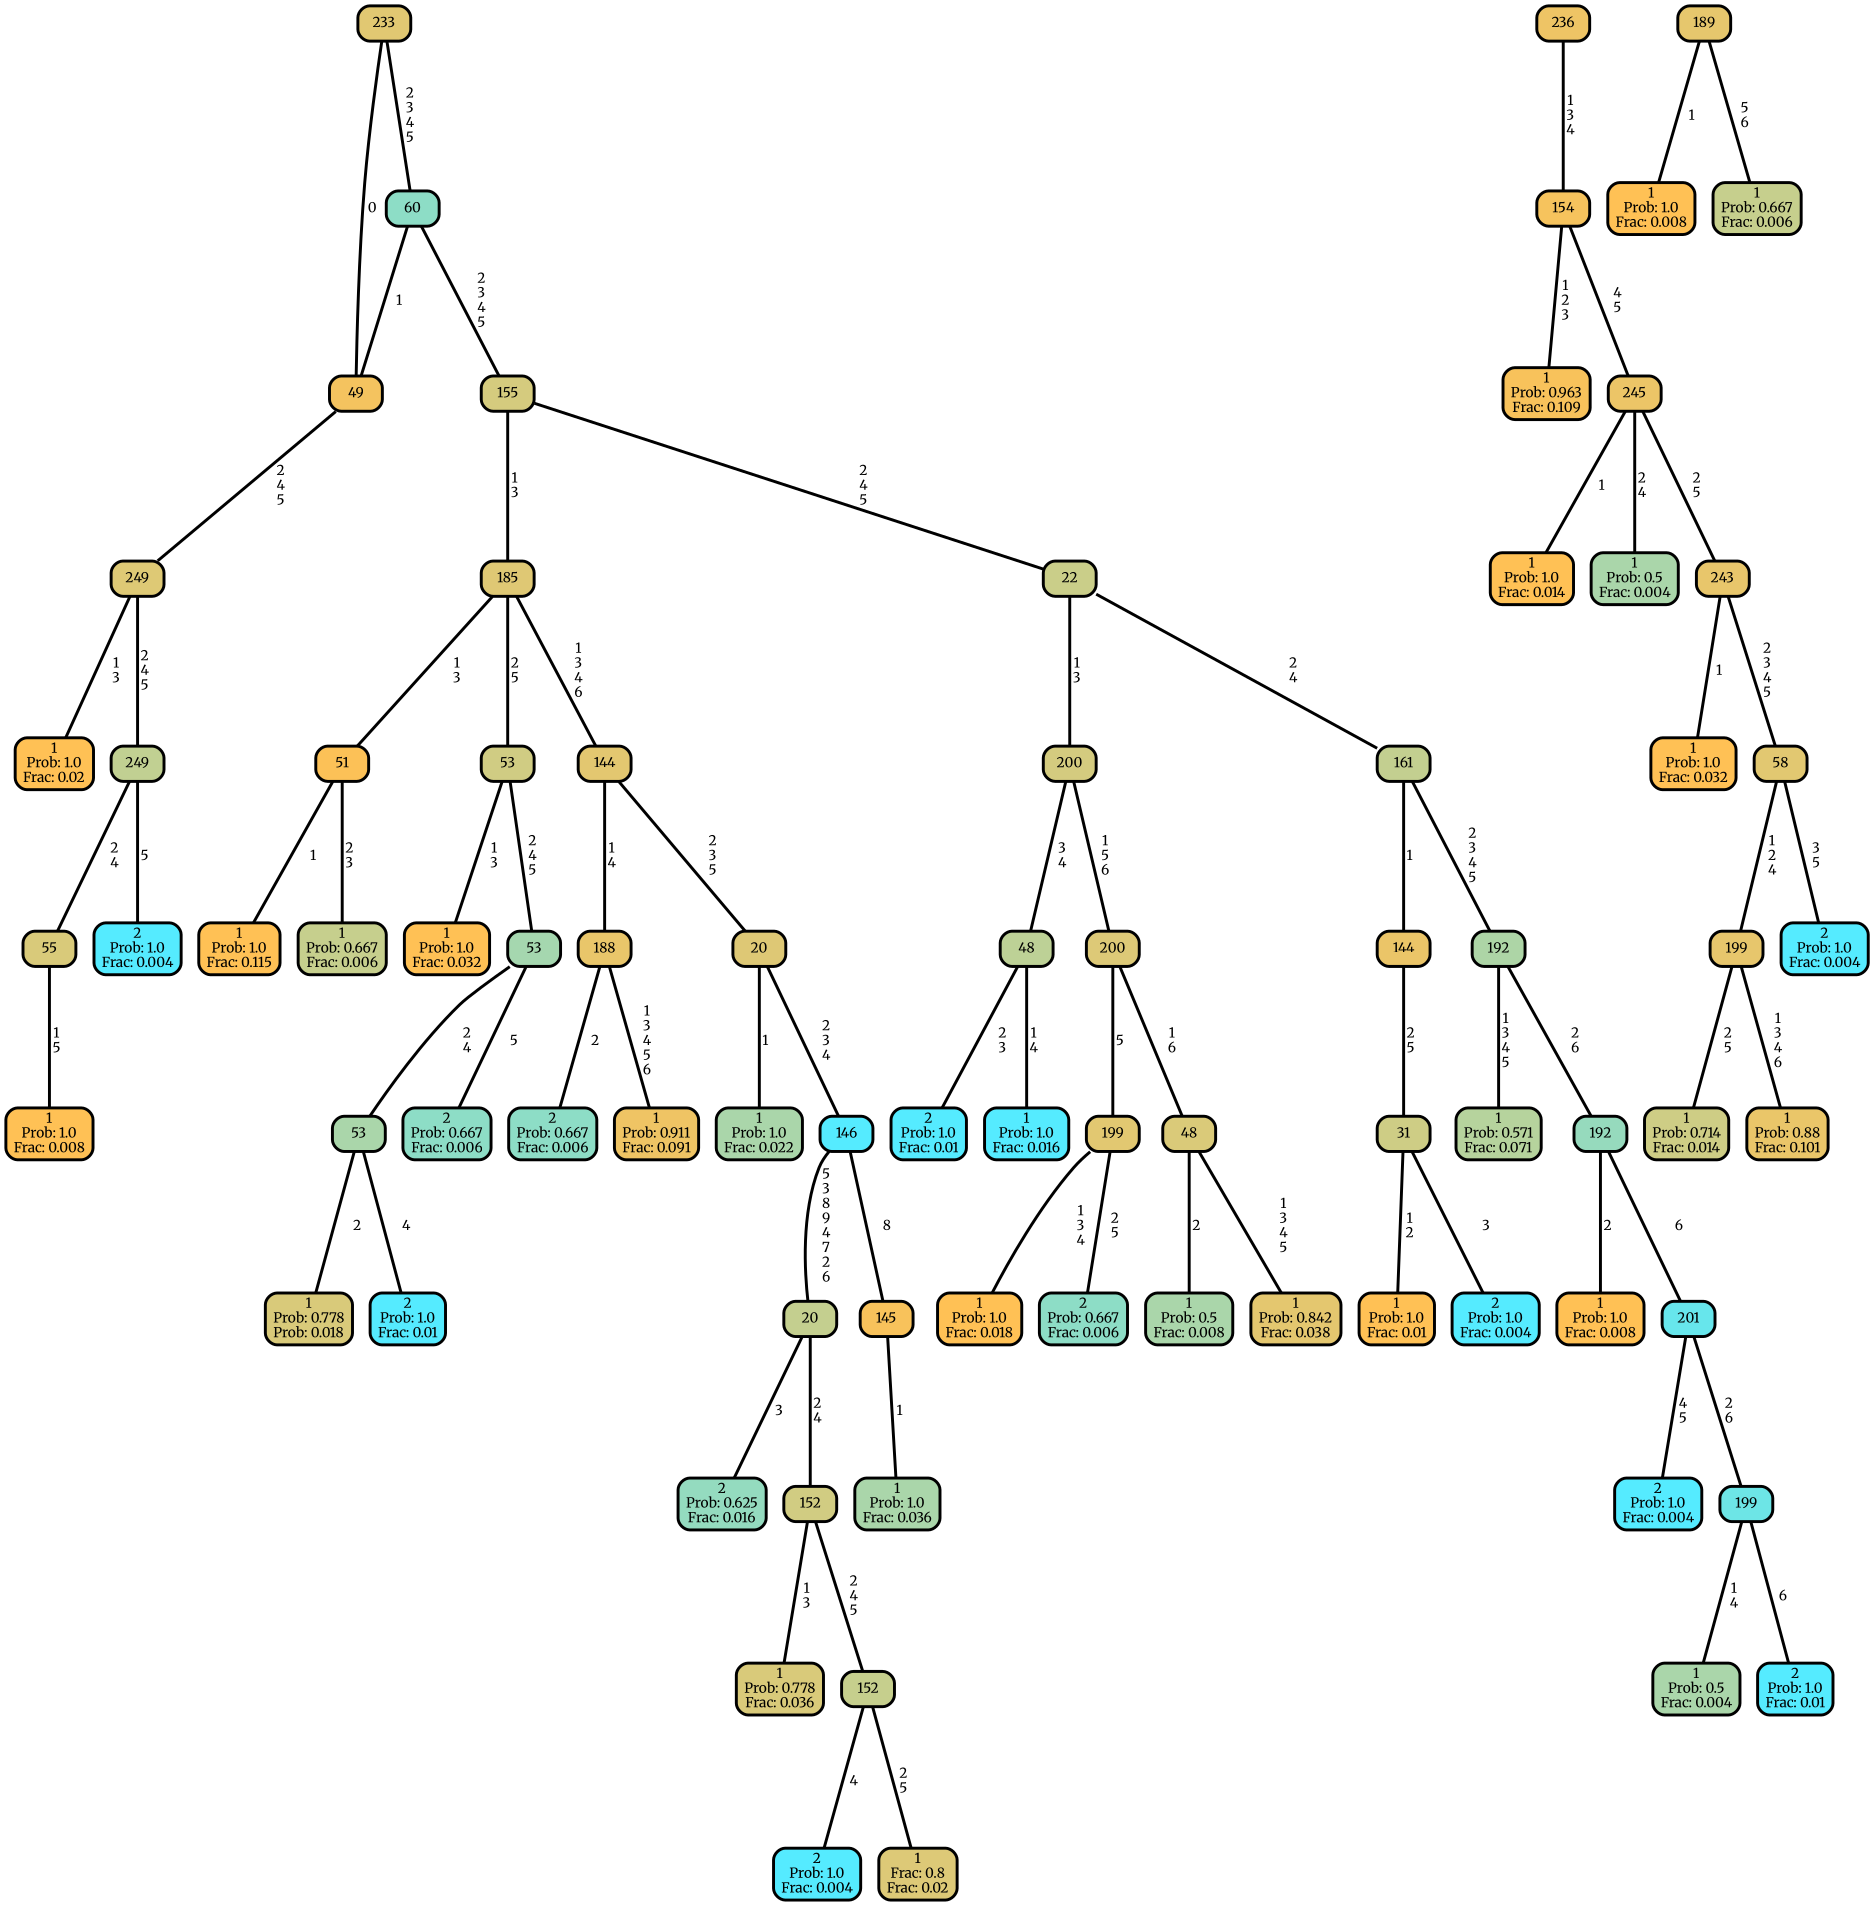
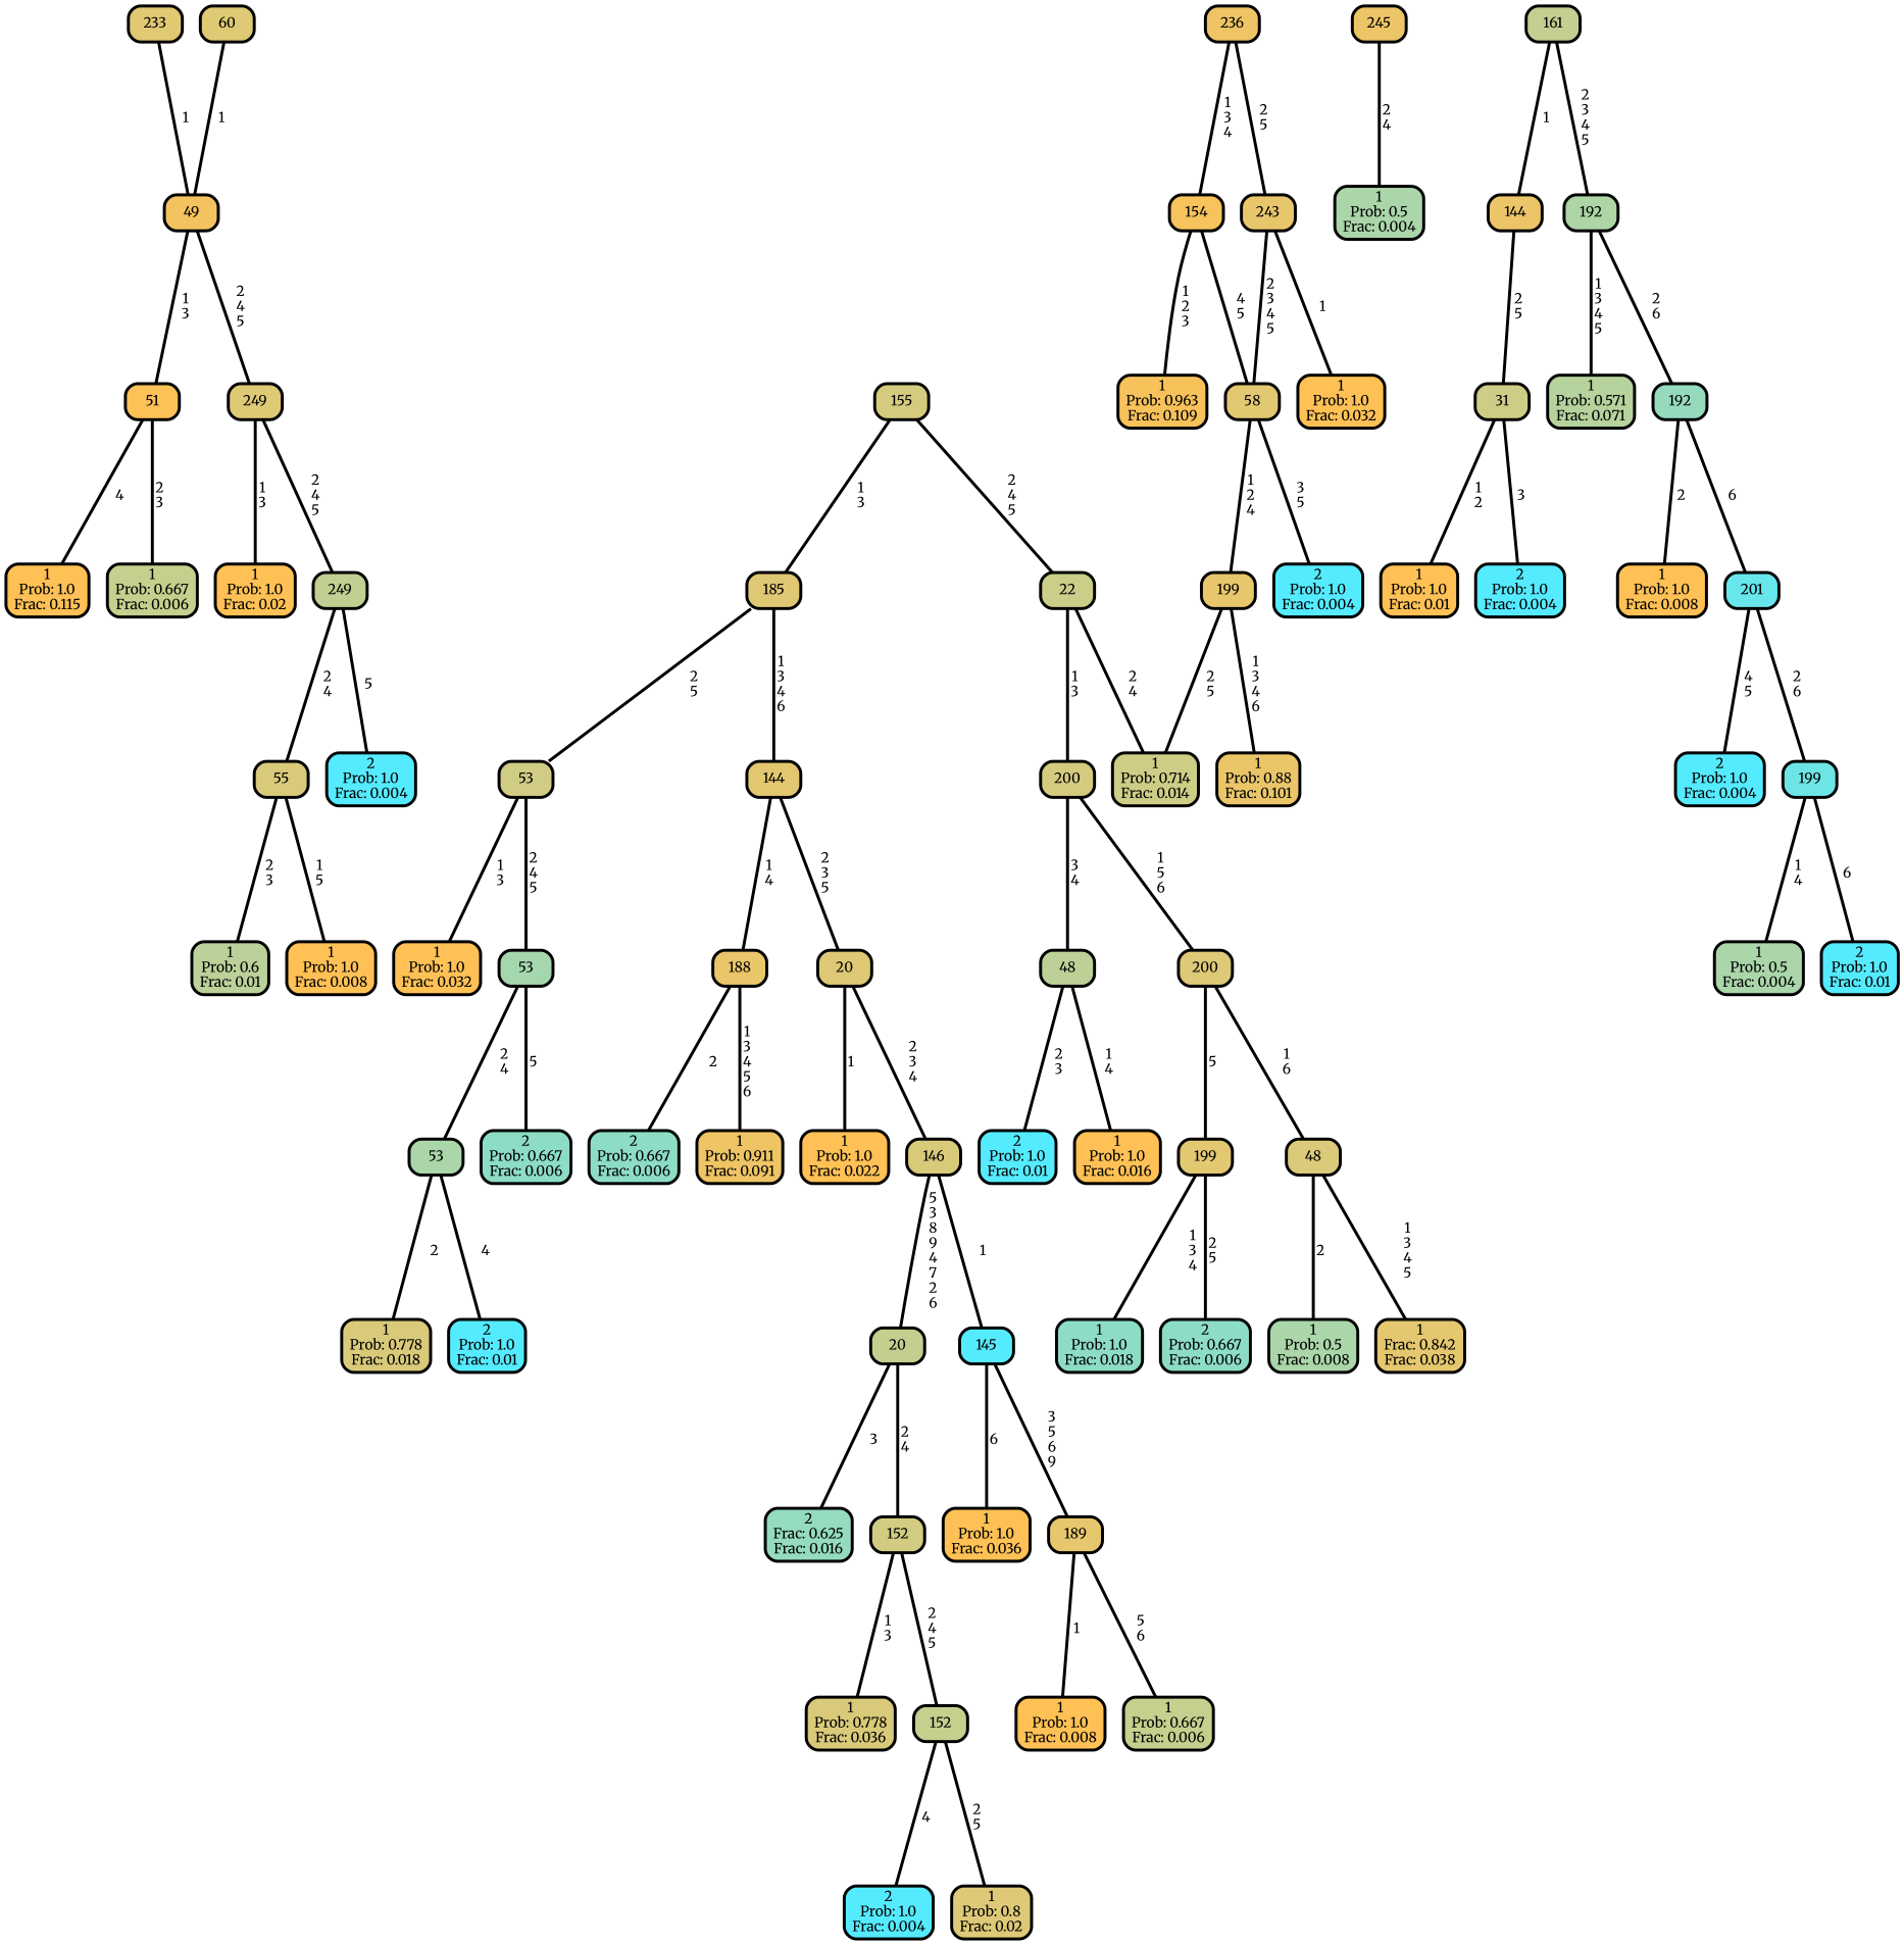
  graph {
    fontname=Merriweather
    ranksep="0 equally"
    splines=straight
    node [color=black fillcolor="#ffc155" fontcolor=black fontname=Merriweather penwidth=3 shape=box style="filled, rounded"]
    edge [color=black fontname=Merriweather penwidth=3]
    n1 [label="1\nProb: 1.0\nFrac: 0.115"]
    n2 [fillcolor="#fcc157" label=51]
    n3 [fillcolor="#c6cf8d" label="1\nProb: 0.667\nFrac: 0.006"]
    n4 [fillcolor="#f4c35f" label=49]
    n5 [fillcolor="#dec975" label=249]
    n6 [label="1\nProb: 1.0\nFrac: 0.02"]
    n7 [fillcolor="#c1d092" label=249]
    n8 [fillcolor="#d9ca7a" label=55]
    n9 [fillcolor="#55ebff" label="2\nProb: 1.0\nFrac: 0.004"]
+   n10 [fillcolor="#bbd199" label="1\nProb: 0.6\nFrac: 0.01"]
    n11 [label="1\nProb: 1.0\nFrac: 0.008"]
    n12 [fillcolor="#e1c872" label=233]
-   n13 [fillcolor="#8dddc6" label=60]
+   n13 [fillcolor="#dec975" label=60]
    n14 [fillcolor="#d5cb7e" label=155]
    n15 [fillcolor="#f8c25b" label="1\nProb: 0.963\nFrac: 0.109"]
    n16 [fillcolor="#f6c35d" label=154]
    n17 [fillcolor="#ecc567" label=245]
-   n18 [label="1\nProb: 1.0\nFrac: 0.014"]
    n19 [fillcolor="#aad6aa" label="1\nProb: 0.5\nFrac: 0.004"]
    n20 [fillcolor="#eec465" label=236]
    n21 [fillcolor="#e8c66b" label=243]
    n22 [label="1\nProb: 1.0\nFrac: 0.032"]
    n23 [fillcolor="#e2c871" label=58]
    n24 [fillcolor="#e7c66c" label=199]
    n25 [fillcolor="#55ebff" label="2\nProb: 1.0\nFrac: 0.004"]
    n26 [fillcolor="#cecd85" label="1\nProb: 0.714\nFrac: 0.014"]
    n27 [fillcolor="#eac669" label="1\nProb: 0.88\nFrac: 0.101"]
    n28 [fillcolor="#dfc874" label=185]
    n29 [fillcolor="#cace89" label=22]
    n30 [label="1\nProb: 1.0\nFrac: 0.032"]
    n31 [fillcolor="#d0cc83" label=53]
    n32 [fillcolor="#a5d7af" label=53]
    n33 [fillcolor="#aad6aa" label=53]
    n34 [fillcolor="#8dddc6" label="2\nProb: 0.667\nFrac: 0.006"]
-   n35 [fillcolor="#d9ca7a" label="1\nProb: 0.778\nProb: 0.018"]
+   n35 [fillcolor="#d9ca7a" label="1\nProb: 0.778\nFrac: 0.018"]
    n36 [fillcolor="#55ebff" label="2\nProb: 1.0\nFrac: 0.01"]
    n37 [fillcolor="#e3c770" label=144]
    n38 [fillcolor="#e9c66a" label=188]
    n39 [fillcolor="#dec875" label=20]
    n40 [fillcolor="#8dddc6" label="2\nProb: 0.667\nFrac: 0.006"]
    n41 [fillcolor="#efc464" label="1\nProb: 0.911\nFrac: 0.091"]
-   n42 [fillcolor="#aad6aa" label="1\nProb: 1.0\nFrac: 0.022"]
-   n43 [fillcolor="#55ebff" label=146]
+   n42 [label="1\nProb: 1.0\nFrac: 0.022"]
+   n43 [fillcolor="#d9ca7a" label=146]
    n44 [fillcolor="#c4cf8f" label=20]
-   n45 [fillcolor="#f8c25b" label=145]
-   n46 [fillcolor="#94dbbf" label="2\nProb: 0.625\nFrac: 0.016"]
+   n45 [fillcolor="#55ebff" label=145]
+   n46 [fillcolor="#94dbbf" label="2\nFrac: 0.625\nFrac: 0.016"]
    n47 [fillcolor="#d1cc82" label=152]
    n48 [fillcolor="#d9ca7a" label="1\nProb: 0.778\nFrac: 0.036"]
    n49 [fillcolor="#c6cf8d" label=152]
    n50 [fillcolor="#55ebff" label="2\nProb: 1.0\nFrac: 0.004"]
-   n51 [fillcolor="#ddc977" label="1\nFrac: 0.8\nFrac: 0.02"]
-   n52 [fillcolor="#aad6aa" label="1\nProb: 1.0\nFrac: 0.036"]
+   n51 [fillcolor="#ddc977" label="1\nProb: 0.8\nFrac: 0.02"]
+   n52 [label="1\nProb: 1.0\nFrac: 0.036"]
    n53 [fillcolor="#e6c76d" label=189]
    n54 [label="1\nProb: 1.0\nFrac: 0.008"]
    n55 [fillcolor="#c6cf8d" label="1\nProb: 0.667\nFrac: 0.006"]
    n56 [fillcolor="#d4cb7f" label=200]
    n57 [fillcolor="#c3cf90" label=161]
    n58 [fillcolor="#55ebff" label="2\nProb: 1.0\nFrac: 0.01"]
    n59 [fillcolor="#bdd196" label=48]
-   n60 [fillcolor="#55ebff" label="1\nProb: 1.0\nFrac: 0.016"]
+   n60 [label="1\nProb: 1.0\nFrac: 0.016"]
    n61 [fillcolor="#ddc977" label=200]
    n62 [fillcolor="#e2c871" label=199]
    n63 [fillcolor="#daca79" label=48]
-   n64 [label="1\nProb: 1.0\nFrac: 0.018"]
+   n64 [fillcolor="#8dddc6" label="1\nProb: 1.0\nFrac: 0.018"]
    n65 [fillcolor="#8dddc6" label="2\nProb: 0.667\nFrac: 0.006"]
    n66 [fillcolor="#aad6aa" label="1\nProb: 0.5\nFrac: 0.008"]
-   n67 [fillcolor="#e4c76f" label="1\nProb: 0.842\nFrac: 0.038"]
+   n67 [fillcolor="#e4c76f" label="1\nFrac: 0.842\nFrac: 0.038"]
    n68 [fillcolor="#ebc568" label=144]
    n69 [fillcolor="#add5a6" label=192]
    n70 [fillcolor="#cecd85" label=31]
    n71 [label="1\nProb: 1.0\nFrac: 0.01"]
    n72 [fillcolor="#55ebff" label="2\nProb: 1.0\nFrac: 0.004"]
    n73 [fillcolor="#b6d39d" label="1\nProb: 0.571\nFrac: 0.071"]
    n74 [fillcolor="#96dabd" label=192]
    n75 [label="1\nProb: 1.0\nFrac: 0.008"]
    n76 [fillcolor="#67e6ec" label=201]
    n77 [fillcolor="#55ebff" label="2\nProb: 1.0\nFrac: 0.004"]
    n78 [fillcolor="#6de5e6" label=199]
    n79 [fillcolor="#aad6aa" label="1\nProb: 0.5\nFrac: 0.004"]
    n80 [fillcolor="#55ebff" label="2\nProb: 1.0\nFrac: 0.01"]
    subgraph sub_1 {
      rank=same
    }
-   n2 -- n1 [label=" 1"]
+   n2 -- n1 [label=" 4"]
    n2 -- n3 [label=" 2\n 3"]
-   n28 -- n2 [label=" 1\n 3"]
+   n4 -- n2 [label=" 1\n 3"]
    n4 -- n5 [label=" 2\n 4\n 5"]
    n5 -- n6 [label=" 1\n 3"]
    n5 -- n7 [label=" 2\n 4\n 5"]
    n7 -- n8 [label=" 2\n 4"]
    n7 -- n9 [label=" 5"]
+   n8 -- n10 [label=" 2\n 3"]
    n8 -- n11 [label=" 1\n 5"]
-   n12 -- n4 [label=" 0"]
-   n12 -- n13 [label=" 2\n 3\n 4\n 5"]
+   n12 -- n4 [label=" 1"]
    n13 -- n4 [label=" 1"]
-   n13 -- n14 [label=" 2\n 3\n 4\n 5"]
    n14 -- n28 [label=" 1\n 3"]
    n14 -- n29 [label=" 2\n 4\n 5"]
    n16 -- n15 [label=" 1\n 2\n 3"]
-   n16 -- n17 [label=" 4\n 5"]
-   n17 -- n18 [label=" 1"]
+   n16 -- n23 [label=" 4\n 5"]
    n17 -- n19 [label=" 2\n 4"]
    n20 -- n16 [label=" 1\n 3\n 4"]
-   n17 -- n21 [label=" 2\n 5"]
+   n20 -- n21 [label=" 2\n 5"]
    n21 -- n22 [label=" 1"]
    n21 -- n23 [label=" 2\n 3\n 4\n 5"]
    n23 -- n24 [label=" 1\n 2\n 4"]
    n23 -- n25 [label=" 3\n 5"]
    n24 -- n26 [label=" 2\n 5"]
    n24 -- n27 [label=" 1\n 3\n 4\n 6"]
    n28 -- n31 [label=" 2\n 5"]
    n28 -- n37 [label=" 1\n 3\n 4\n 6"]
    n29 -- n56 [label=" 1\n 3"]
-   n29 -- n57 [label=" 2\n 4"]
+   n29 -- n26 [label=" 2\n 4"]
    n31 -- n30 [label=" 1\n 3"]
    n31 -- n32 [label=" 2\n 4\n 5"]
    n32 -- n33 [label=" 2\n 4"]
    n32 -- n34 [label=" 5"]
    n33 -- n35 [label=" 2"]
    n33 -- n36 [label=" 4"]
    n37 -- n38 [label=" 1\n 4"]
    n37 -- n39 [label=" 2\n 3\n 5"]
    n38 -- n40 [label=" 2"]
    n38 -- n41 [label=" 1\n 3\n 4\n 5\n 6"]
    n39 -- n42 [label=" 1"]
    n39 -- n43 [label=" 2\n 3\n 4"]
    n43 -- n44 [label=" 5\n 3\n 8\n 9\n 4\n 7\n 2\n 6"]
-   n43 -- n45 [label=" 8"]
+   n43 -- n45 [label=" 1"]
    n44 -- n46 [label=" 3"]
    n44 -- n47 [label=" 2\n 4"]
-   n45 -- n52 [label=" 1"]
+   n45 -- n52 [label=" 6"]
+   n45 -- n53 [label=" 3\n 5\n 6\n 9"]
    n47 -- n48 [label=" 1\n 3"]
    n47 -- n49 [label=" 2\n 4\n 5"]
    n49 -- n50 [label=" 4"]
    n49 -- n51 [label=" 2\n 5"]
    n53 -- n54 [label=" 1"]
    n53 -- n55 [label=" 5\n 6"]
    n56 -- n59 [label=" 3\n 4"]
    n56 -- n61 [label=" 1\n 5\n 6"]
    n57 -- n68 [label=" 1"]
    n57 -- n69 [label=" 2\n 3\n 4\n 5"]
    n59 -- n58 [label=" 2\n 3"]
    n59 -- n60 [label=" 1\n 4"]
    n61 -- n62 [label=" 5"]
    n61 -- n63 [label=" 1\n 6"]
    n62 -- n64 [label=" 1\n 3\n 4"]
    n62 -- n65 [label=" 2\n 5"]
    n63 -- n66 [label=" 2"]
    n63 -- n67 [label=" 1\n 3\n 4\n 5"]
    n68 -- n70 [label=" 2\n 5"]
    n69 -- n73 [label=" 1\n 3\n 4\n 5"]
    n69 -- n74 [label=" 2\n 6"]
    n70 -- n71 [label=" 1\n 2"]
    n70 -- n72 [label=" 3"]
    n74 -- n75 [label=" 2"]
    n74 -- n76 [label=" 6"]
    n76 -- n77 [label=" 4\n 5"]
    n76 -- n78 [label=" 2\n 6"]
    n78 -- n79 [label=" 1\n 4"]
    n78 -- n80 [label=" 6"]
  }
